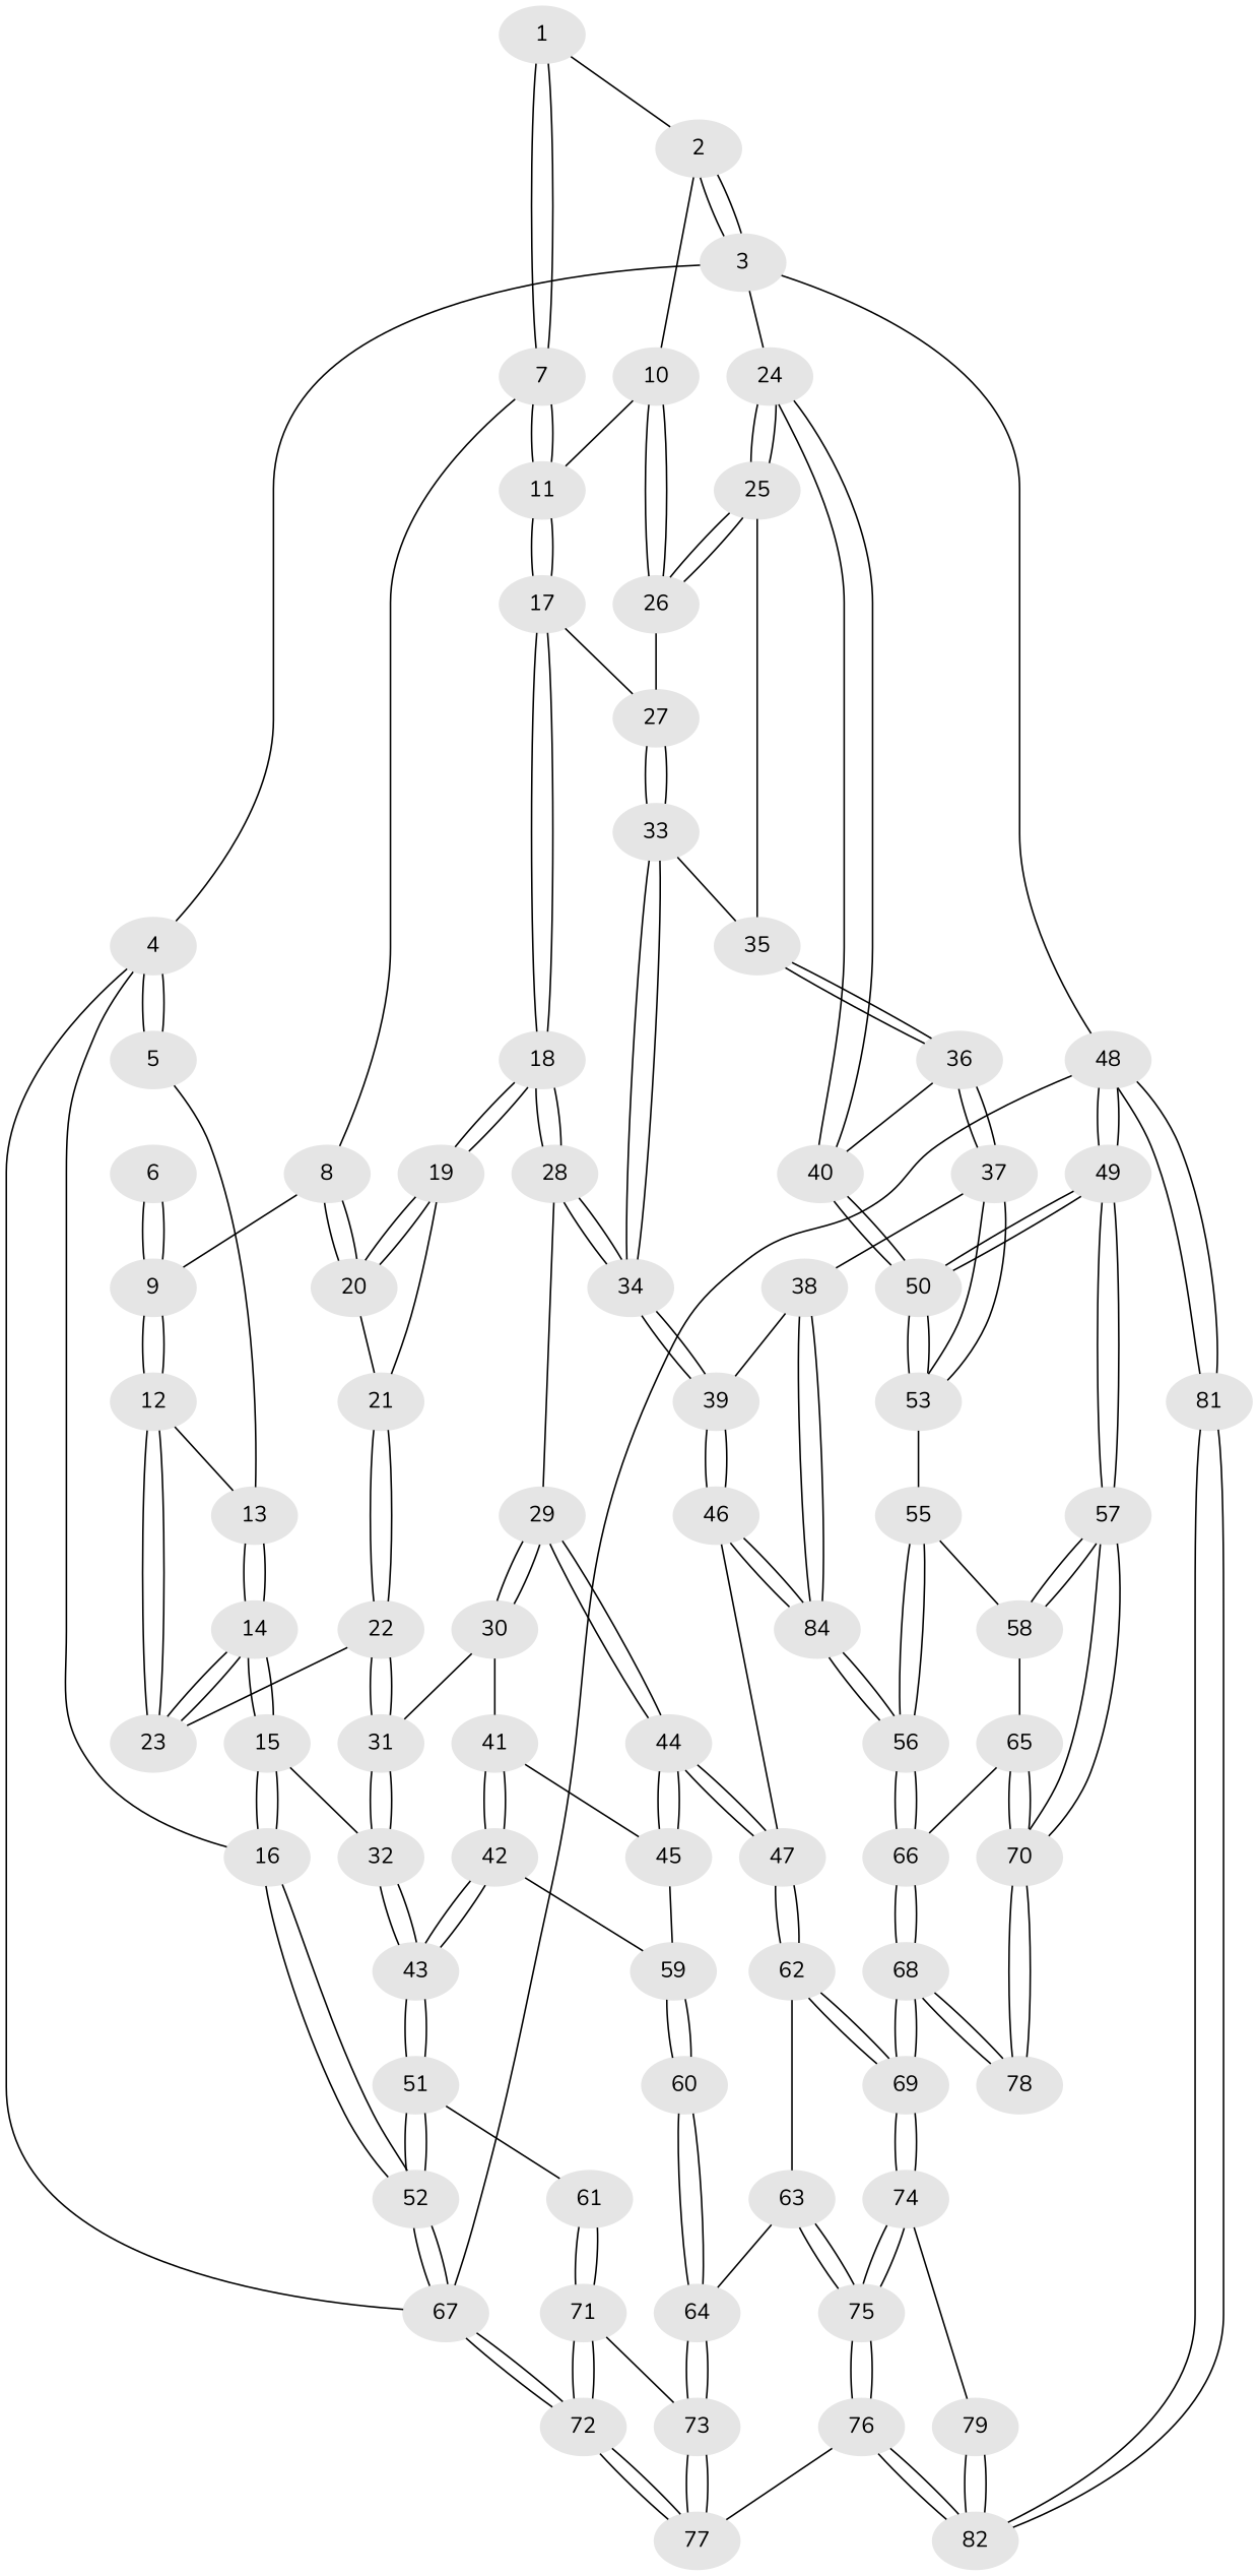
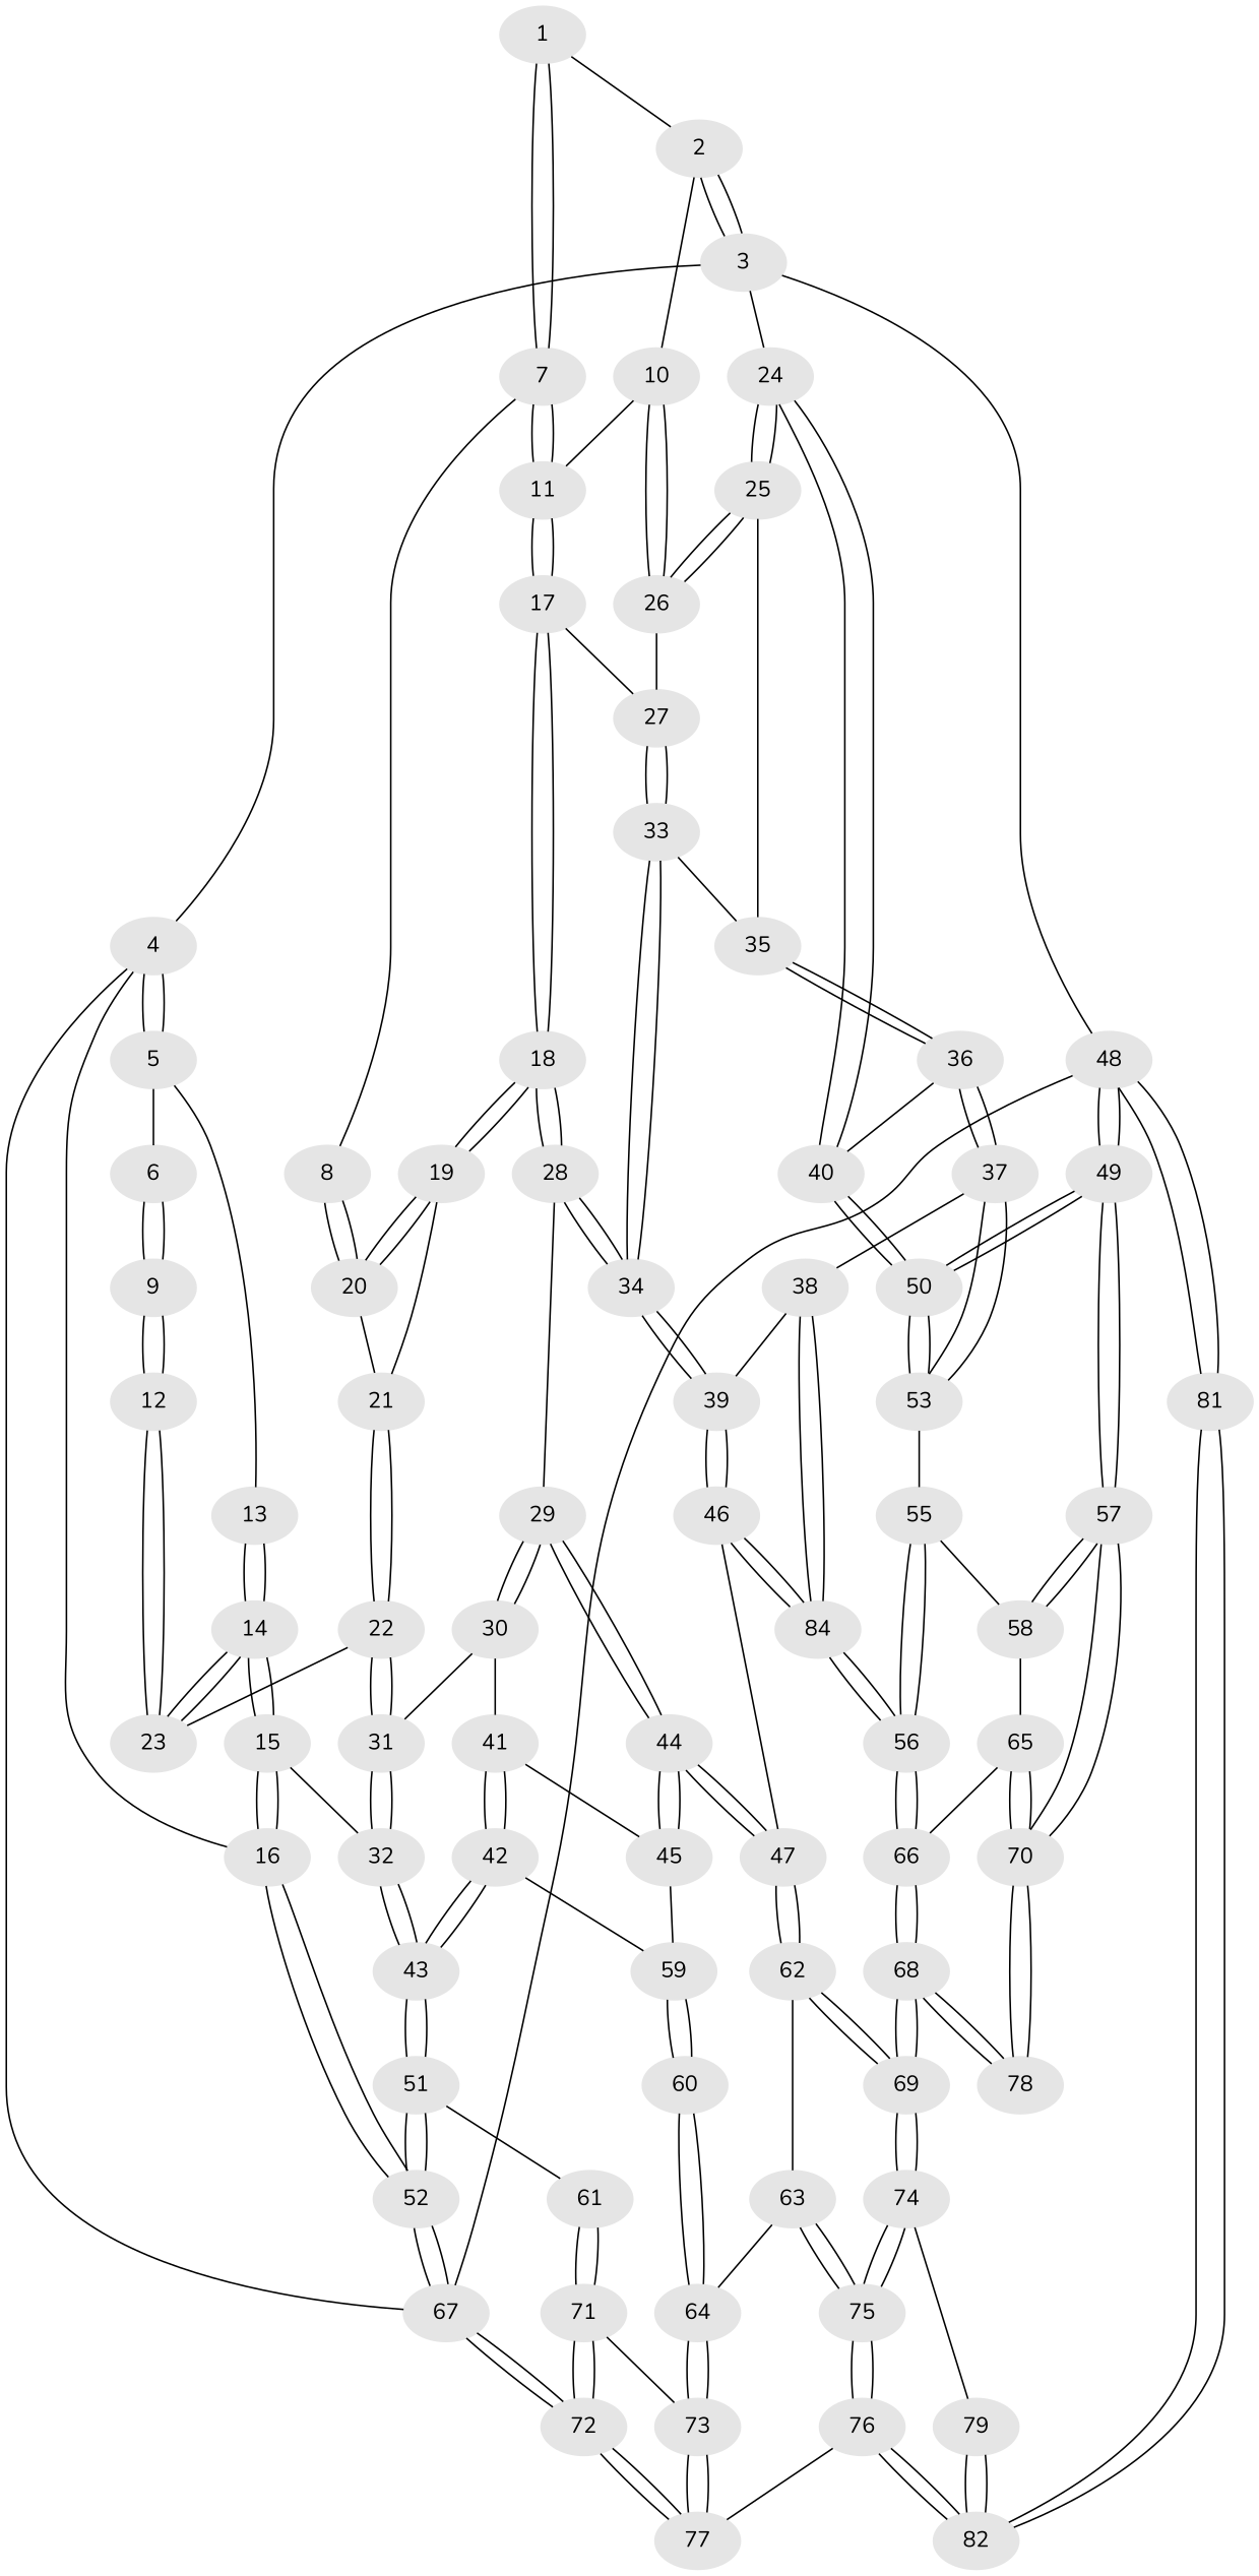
  graph {
    fontname=Nunito
    node [color=gray90 fontname=Nunito style=filled]
    edge [fontname=Nunito]
    1
    2
    7
    3
    10
    8
    11
    4
    24
    48
    26
    5
    16
    67
    25
    40
    49
    81
    6
    13
    52
    72
    9
    14
    12
    20
    17
    21
    23
    27
    18
    15
    32
    43
    19
    28
    33
    29
    34
    22
    31
    35
    50
    36
    30
    44
    39
    41
    45
    47
    42
    51
    46
    37
    38
    53
    n57 [label=84]
    55
    56
    59
    60
    61
    62
    63
    69
    57
    82
    58
    70
    71
    66
    65
    68
    78
    64
    73
    75
    74
    76
    77
    79
    1 -- 2
    1 -- 7
    1 -- 7
    2 -- 3
    2 -- 3
    2 -- 10
    7 -- 8
    7 -- 11
    7 -- 11
    3 -- 4
    3 -- 24
    3 -- 48
    10 -- 11
    10 -- 26
    10 -- 26
-   8 -- 9
    8 -- 20
    8 -- 20
    11 -- 17
    11 -- 17
    4 -- 5
    4 -- 5
    4 -- 16
    4 -- 67
    24 -- 25
    24 -- 25
    24 -- 40
    24 -- 40
    48 -- 67
    48 -- 49
    48 -- 49
    48 -- 81
    48 -- 81
    26 -- 27
+   5 -- 6
    5 -- 13
    16 -- 52
    16 -- 52
    67 -- 72
    67 -- 72
    25 -- 26
    25 -- 26
    25 -- 35
    40 -- 50
    40 -- 50
    49 -- 50
    49 -- 50
    49 -- 57
    49 -- 57
    81 -- 82
    81 -- 82
    6 -- 9
    6 -- 9
    13 -- 14
    13 -- 14
    52 -- 67
    52 -- 67
    72 -- 77
    72 -- 77
    9 -- 12
    9 -- 12
    14 -- 23
    14 -- 23
    14 -- 15
    14 -- 15
-   12 -- 13
    12 -- 23
    12 -- 23
    20 -- 21
    17 -- 27
    17 -- 18
    17 -- 18
    21 -- 22
    21 -- 22
    27 -- 33
    27 -- 33
    18 -- 19
    18 -- 19
    18 -- 28
    18 -- 28
    15 -- 16
    15 -- 16
    15 -- 32
    32 -- 43
    32 -- 43
    43 -- 51
    43 -- 51
    19 -- 20
    19 -- 20
    19 -- 21
    28 -- 29
    28 -- 34
    28 -- 34
    33 -- 34
    33 -- 34
    33 -- 35
    29 -- 30
    29 -- 30
    29 -- 44
    29 -- 44
    34 -- 39
    34 -- 39
    22 -- 23
    22 -- 31
    22 -- 31
    31 -- 32
    31 -- 32
    35 -- 36
    35 -- 36
    50 -- 53
    50 -- 53
    36 -- 40
    36 -- 37
    36 -- 37
    30 -- 31
    30 -- 41
    44 -- 45
    44 -- 45
    44 -- 47
    44 -- 47
    39 -- 46
    39 -- 46
    41 -- 45
    41 -- 42
    41 -- 42
    45 -- 59
    47 -- 62
    47 -- 62
    42 -- 43
    42 -- 43
    42 -- 59
    51 -- 52
    51 -- 52
    51 -- 61
    46 -- 47
    46 -- n57
    46 -- n57
    37 -- 38
    37 -- 53
    37 -- 53
    38 -- 39
    38 -- n57
    38 -- n57
    53 -- 55
    n57 -- 56
    n57 -- 56
    55 -- 56
    55 -- 56
    55 -- 58
    56 -- 66
    56 -- 66
    59 -- 60
    59 -- 60
    60 -- 64
    60 -- 64
    61 -- 71
    61 -- 71
    62 -- 63
    62 -- 69
    62 -- 69
    63 -- 64
    63 -- 75
    63 -- 75
    69 -- 74
    69 -- 74
    57 -- 58
    57 -- 58
    57 -- 70
    57 -- 70
    58 -- 65
    70 -- 78
    70 -- 78
    71 -- 72
    71 -- 72
    71 -- 73
    66 -- 68
    66 -- 68
    65 -- 70
    65 -- 70
    65 -- 66
    68 -- 69
    68 -- 69
    68 -- 78
    68 -- 78
    64 -- 73
    64 -- 73
    73 -- 77
    73 -- 77
    75 -- 76
    75 -- 76
    74 -- 75
    74 -- 75
    74 -- 79
    76 -- 82
    76 -- 82
    76 -- 77
    79 -- 82
    79 -- 82
  }
